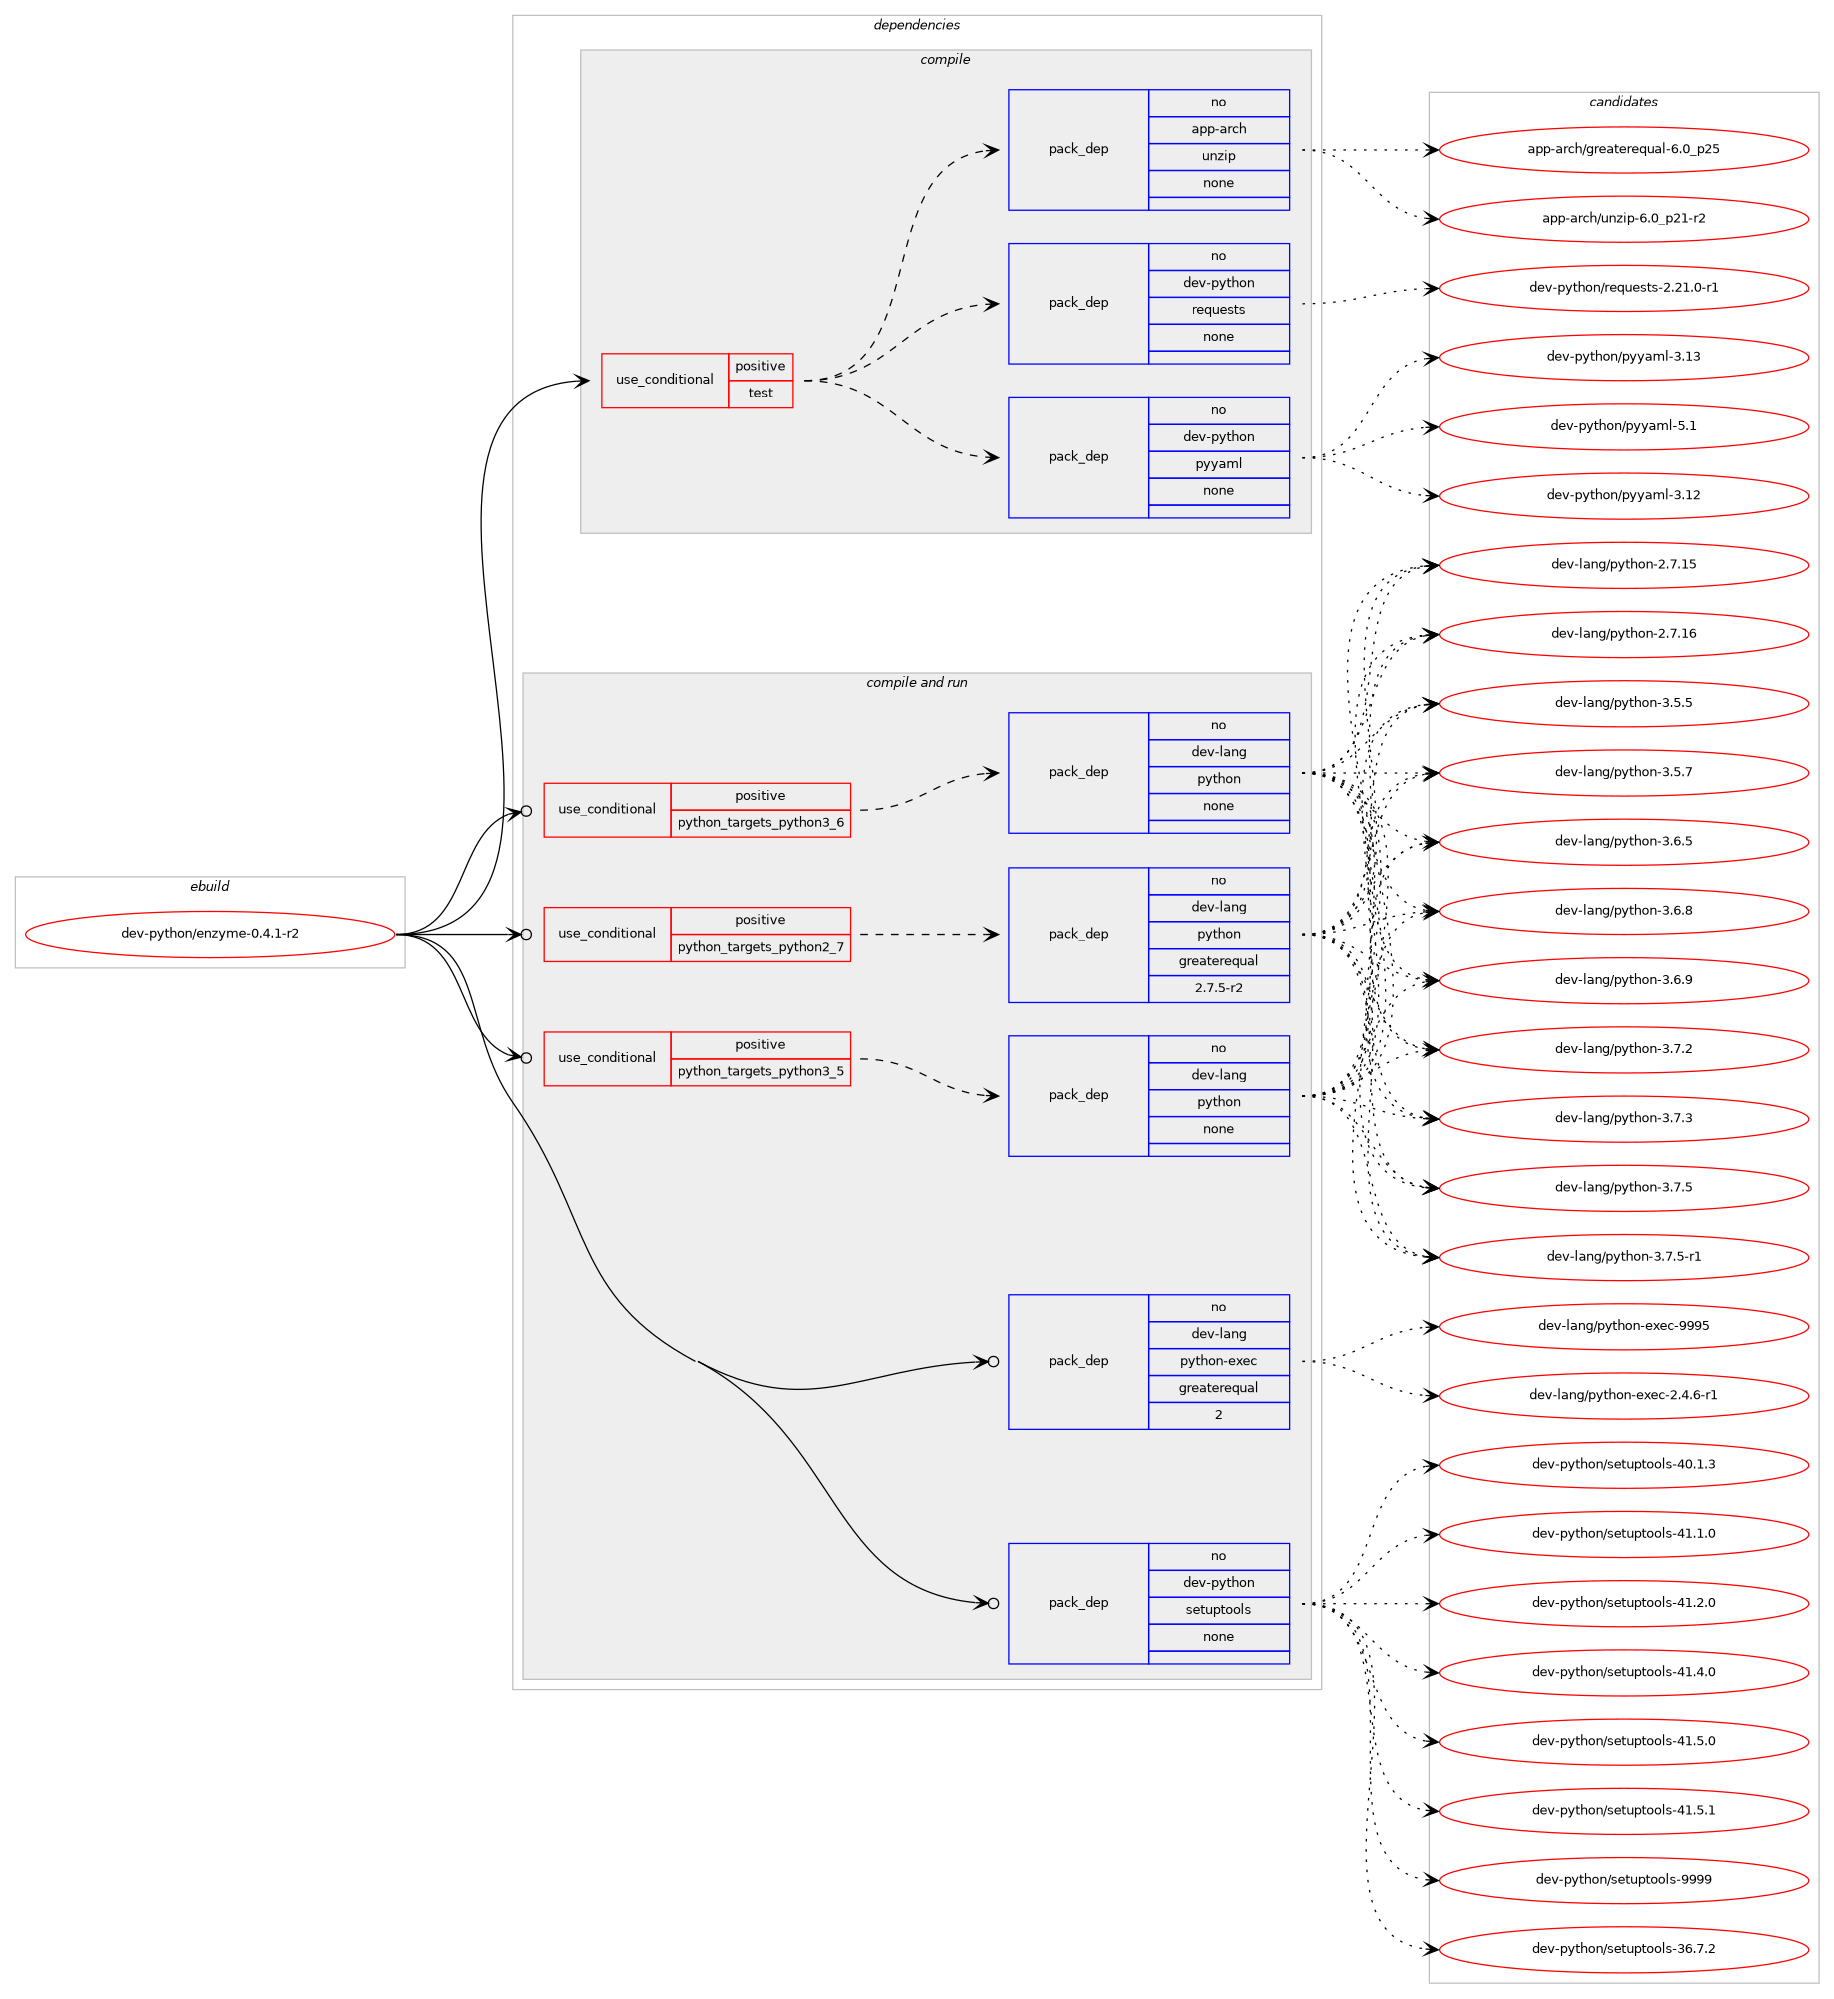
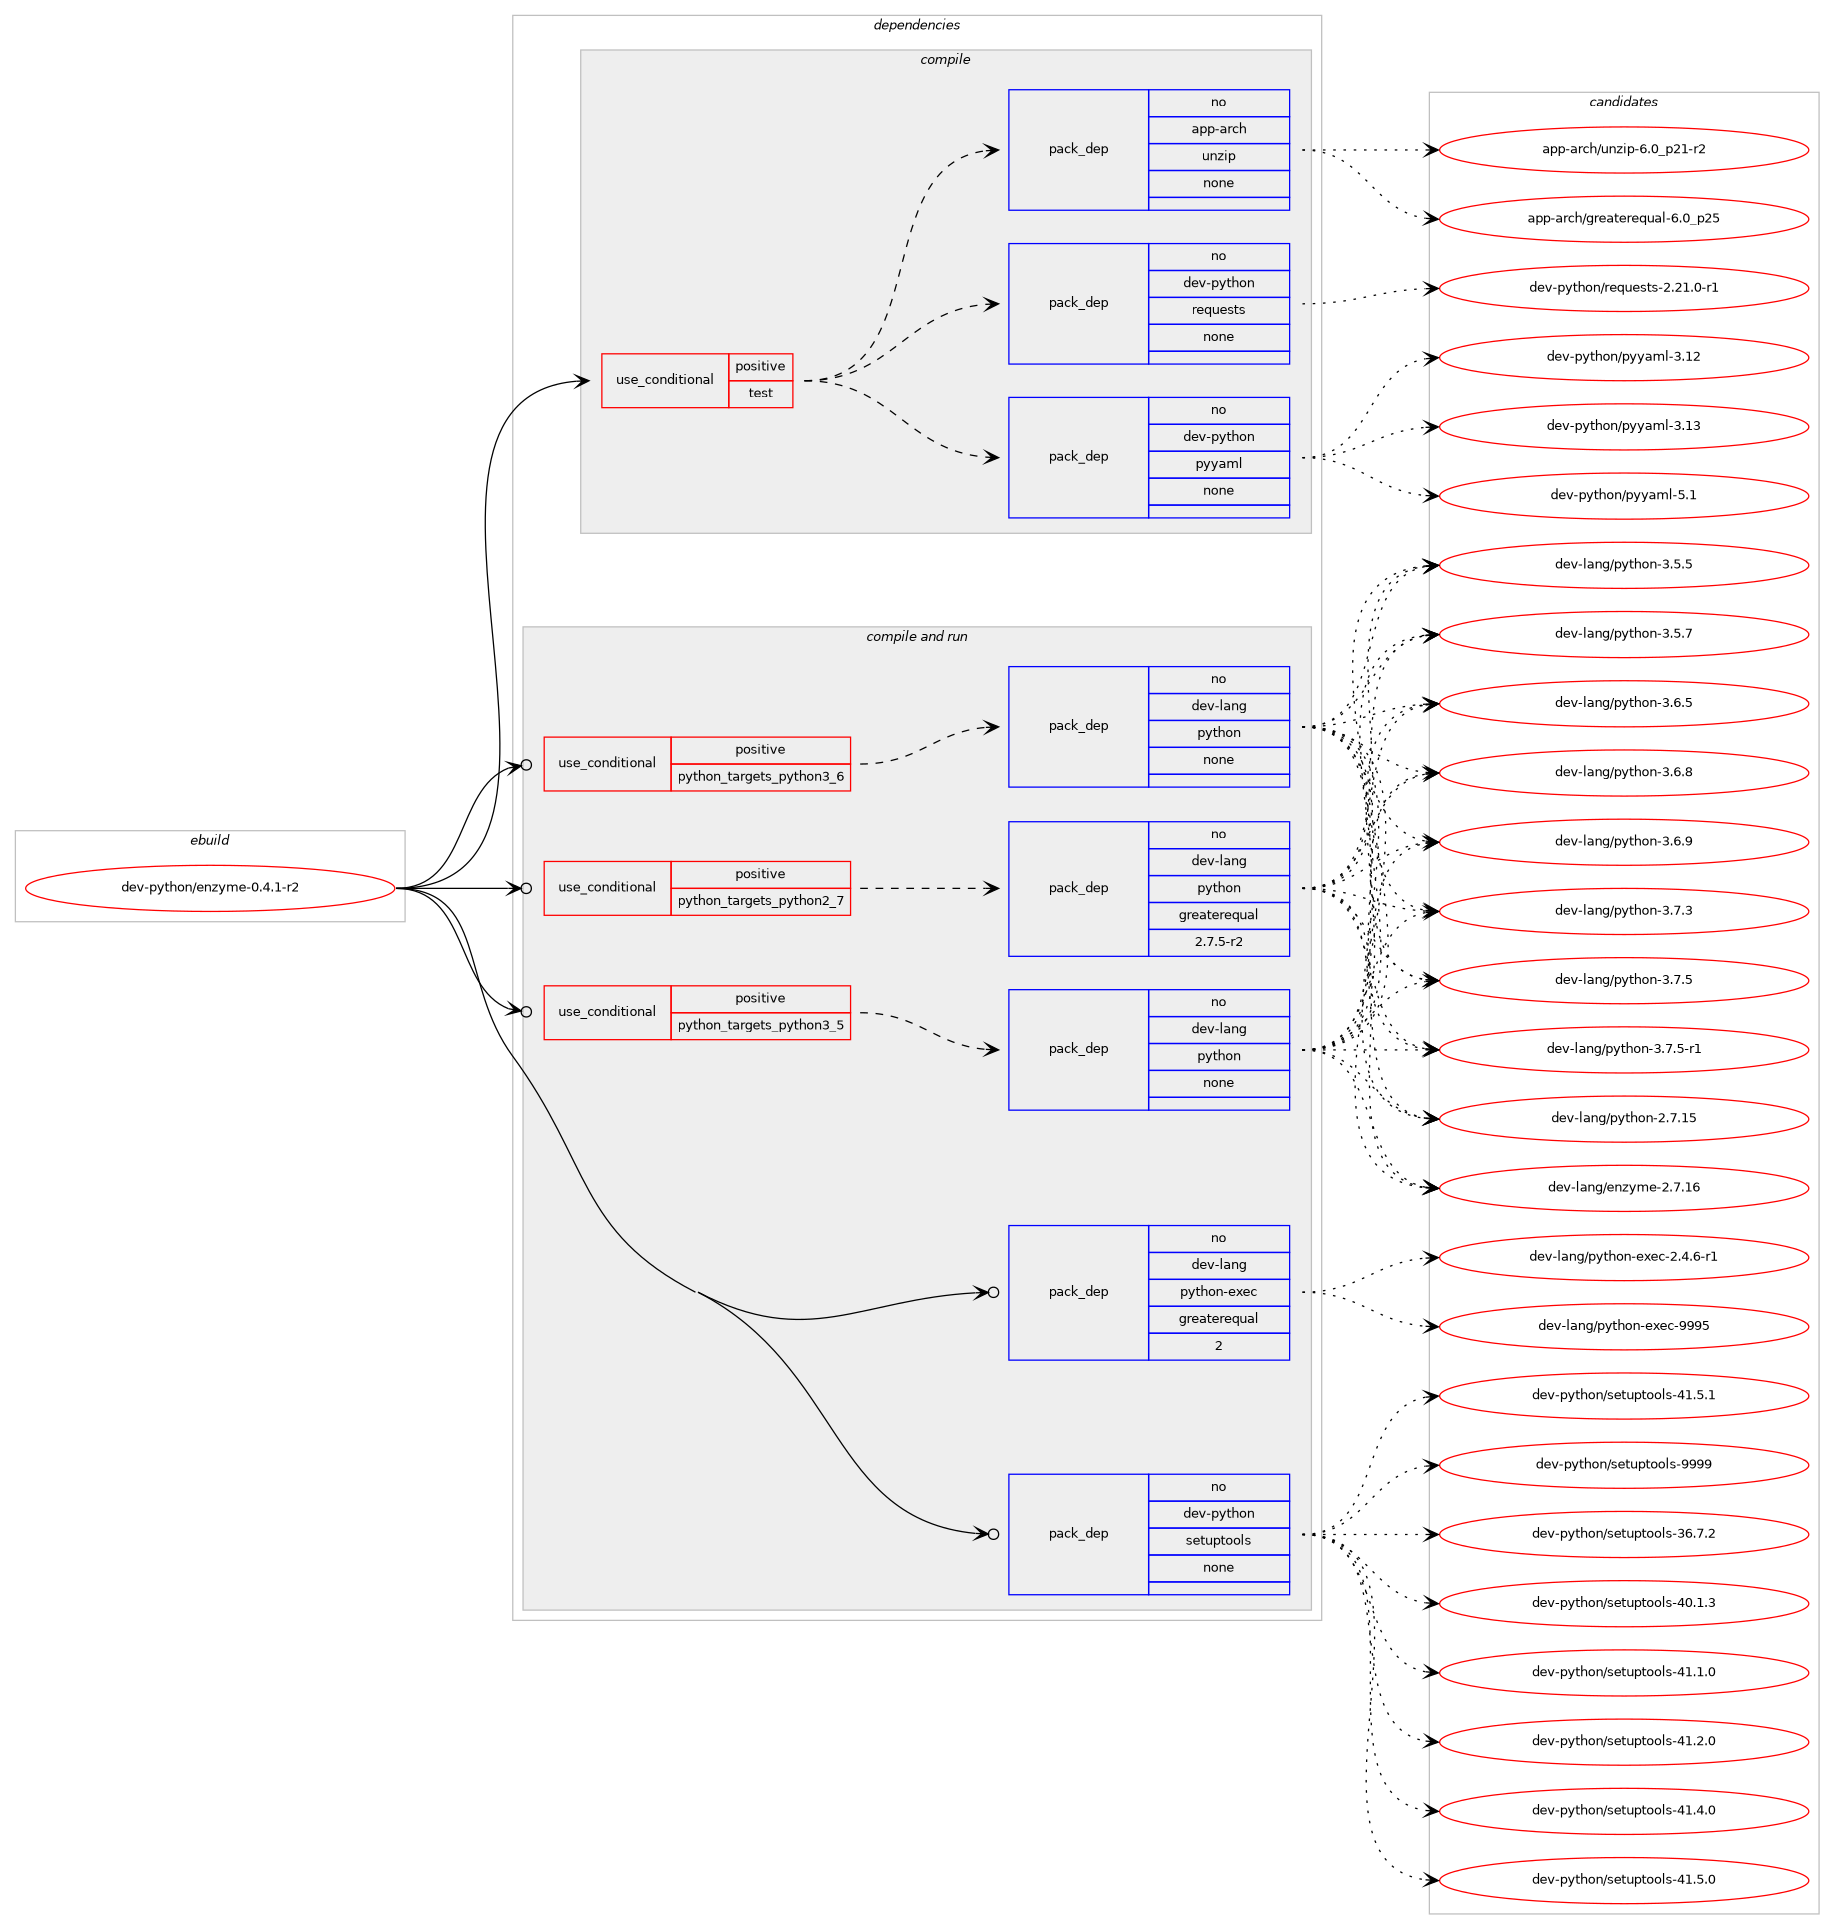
  digraph {
    compound=true
    concentrate=true
    fontname=Helvetica
    fontsize=10
    newrank=true
    rankdir=LR
    ranksep=1.5
    node [color=red fontname=Helvetica fontsize=10]
    edge [arrowhead=vee headport=w style=dotted tailport=e weight=100]
    n1 [label="dev-python/enzyme-0.4.1-r2" width=4]
    n2 [color=blue label=<<TABLE BORDER="0" CELLBORDER="1" CELLSPACING="0" CELLPADDING="4" WIDTH="220"><TR><TD ROWSPAN="6" CELLPADDING="30">pack_dep</TD></TR><TR><TD WIDTH="110">no</TD></TR><TR><TD>app-arch</TD></TR><TR><TD>unzip</TD></TR><TR><TD>none</TD></TR><TR><TD></TD></TR></TABLE>> shape=none]
    n3 [color=blue label=<<TABLE BORDER="0" CELLBORDER="1" CELLSPACING="0" CELLPADDING="4" WIDTH="220"><TR><TD ROWSPAN="6" CELLPADDING="30">pack_dep</TD></TR><TR><TD WIDTH="110">no</TD></TR><TR><TD>dev-python</TD></TR><TR><TD>pyyaml</TD></TR><TR><TD>none</TD></TR><TR><TD></TD></TR></TABLE>> shape=none]
    n4 [color=blue label=<<TABLE BORDER="0" CELLBORDER="1" CELLSPACING="0" CELLPADDING="4" WIDTH="220"><TR><TD ROWSPAN="6" CELLPADDING="30">pack_dep</TD></TR><TR><TD WIDTH="110">no</TD></TR><TR><TD>dev-python</TD></TR><TR><TD>requests</TD></TR><TR><TD>none</TD></TR><TR><TD></TD></TR></TABLE>> shape=none]
    n5 [label=<<TABLE BORDER="0" CELLBORDER="1" CELLSPACING="0" CELLPADDING="4"><TR><TD ROWSPAN="3" CELLPADDING="10">use_conditional</TD></TR><TR><TD>positive</TD></TR><TR><TD>test</TD></TR></TABLE>> shape=none]
    n6 [color=blue label=<<TABLE BORDER="0" CELLBORDER="1" CELLSPACING="0" CELLPADDING="4" WIDTH="220"><TR><TD ROWSPAN="6" CELLPADDING="30">pack_dep</TD></TR><TR><TD WIDTH="110">no</TD></TR><TR><TD>dev-lang</TD></TR><TR><TD>python</TD></TR><TR><TD>greaterequal</TD></TR><TR><TD>2.7.5-r2</TD></TR></TABLE>> shape=none]
    n7 [label=<<TABLE BORDER="0" CELLBORDER="1" CELLSPACING="0" CELLPADDING="4"><TR><TD ROWSPAN="3" CELLPADDING="10">use_conditional</TD></TR><TR><TD>positive</TD></TR><TR><TD>python_targets_python2_7</TD></TR></TABLE>> shape=none]
    n8 [color=blue label=<<TABLE BORDER="0" CELLBORDER="1" CELLSPACING="0" CELLPADDING="4" WIDTH="220"><TR><TD ROWSPAN="6" CELLPADDING="30">pack_dep</TD></TR><TR><TD WIDTH="110">no</TD></TR><TR><TD>dev-lang</TD></TR><TR><TD>python</TD></TR><TR><TD>none</TD></TR><TR><TD></TD></TR></TABLE>> shape=none]
    n9 [label=<<TABLE BORDER="0" CELLBORDER="1" CELLSPACING="0" CELLPADDING="4"><TR><TD ROWSPAN="3" CELLPADDING="10">use_conditional</TD></TR><TR><TD>positive</TD></TR><TR><TD>python_targets_python3_5</TD></TR></TABLE>> shape=none]
    n10 [color=blue label=<<TABLE BORDER="0" CELLBORDER="1" CELLSPACING="0" CELLPADDING="4" WIDTH="220"><TR><TD ROWSPAN="6" CELLPADDING="30">pack_dep</TD></TR><TR><TD WIDTH="110">no</TD></TR><TR><TD>dev-lang</TD></TR><TR><TD>python</TD></TR><TR><TD>none</TD></TR><TR><TD></TD></TR></TABLE>> shape=none]
    n11 [label=<<TABLE BORDER="0" CELLBORDER="1" CELLSPACING="0" CELLPADDING="4"><TR><TD ROWSPAN="3" CELLPADDING="10">use_conditional</TD></TR><TR><TD>positive</TD></TR><TR><TD>python_targets_python3_6</TD></TR></TABLE>> shape=none]
    n12 [color=blue label=<<TABLE BORDER="0" CELLBORDER="1" CELLSPACING="0" CELLPADDING="4" WIDTH="220"><TR><TD ROWSPAN="6" CELLPADDING="30">pack_dep</TD></TR><TR><TD WIDTH="110">no</TD></TR><TR><TD>dev-lang</TD></TR><TR><TD>python-exec</TD></TR><TR><TD>greaterequal</TD></TR><TR><TD>2</TD></TR></TABLE>> shape=none]
    n13 [color=blue label=<<TABLE BORDER="0" CELLBORDER="1" CELLSPACING="0" CELLPADDING="4" WIDTH="220"><TR><TD ROWSPAN="6" CELLPADDING="30">pack_dep</TD></TR><TR><TD WIDTH="110">no</TD></TR><TR><TD>dev-python</TD></TR><TR><TD>setuptools</TD></TR><TR><TD>none</TD></TR><TR><TD></TD></TR></TABLE>> shape=none]
    n14 [label="app-arch/unzip-6.0_p21-r2" width=4]
    n15 [label="app-arch/greaterequal-6.0_p25" width=4]
    n16 [label="dev-python/pyyaml-3.12" width=4]
    n17 [label="dev-python/pyyaml-3.13" width=4]
    n18 [label="dev-python/pyyaml-5.1" width=4]
    n19 [label="dev-python/requests-2.21.0-r1" width=4]
    n20 [label="dev-lang/python-2.7.15" width=4]
-   n21 [label="dev-lang/python-2.7.16" width=4]
+   n21 [label="dev-lang/enzyme-2.7.16" width=4]
    n22 [label="dev-lang/python-3.5.5" width=4]
    n23 [label="dev-lang/python-3.5.7" width=4]
    n24 [label="dev-lang/python-3.6.5" width=4]
    n25 [label="dev-lang/python-3.6.8" width=4]
    n26 [label="dev-lang/python-3.6.9" width=4]
-   n27 [label="dev-lang/python-3.7.2" width=4]
    n28 [label="dev-lang/python-3.7.3" width=4]
    n29 [label="dev-lang/python-3.7.5" width=4]
    n30 [label="dev-lang/python-3.7.5-r1" width=4]
    n31 [label="dev-lang/python-exec-2.4.6-r1" width=4]
    n32 [label="dev-lang/python-exec-9995" width=4]
    n33 [label="dev-python/setuptools-36.7.2" width=4]
    n34 [label="dev-python/setuptools-40.1.3" width=4]
    n35 [label="dev-python/setuptools-41.1.0" width=4]
    n36 [label="dev-python/setuptools-41.2.0" width=4]
    n37 [label="dev-python/setuptools-41.4.0" width=4]
    n38 [label="dev-python/setuptools-41.5.0" width=4]
    n39 [label="dev-python/setuptools-41.5.1" width=4]
    n40 [label="dev-python/setuptools-9999" width=4]
    subgraph cluster_1 {
      color=gray
      label=<<i>ebuild</i>>
      rank=same
      n1
    }
    subgraph cluster_2 {
      color=gray
      label=<<i>dependencies</i>>
      subgraph cluster_3 {
        color=gray
        fillcolor="#eeeeee"
        label=<<i>compile</i>>
        style=filled
        subgraph sub_4 {
          color=gray
          fillcolor="#eeeeee"
          label=<<i>compile</i>>
          style=filled
          n5
          subgraph sub_5 {
            color=gray
            fillcolor="#eeeeee"
            label=<<i>compile</i>>
            style=filled
            n2
          }
          subgraph sub_6 {
            color=gray
            fillcolor="#eeeeee"
            label=<<i>compile</i>>
            style=filled
            n3
          }
          subgraph sub_7 {
            color=gray
            fillcolor="#eeeeee"
            label=<<i>compile</i>>
            style=filled
            n4
          }
        }
      }
      subgraph cluster_8 {
        color=gray
        fillcolor="#eeeeee"
        label=<<i>compile and run</i>>
        style=filled
        subgraph sub_9 {
          color=gray
          fillcolor="#eeeeee"
          label=<<i>compile and run</i>>
          style=filled
          n7
          subgraph sub_10 {
            color=gray
            fillcolor="#eeeeee"
            label=<<i>compile and run</i>>
            style=filled
            n6
          }
        }
        subgraph sub_11 {
          color=gray
          fillcolor="#eeeeee"
          label=<<i>compile and run</i>>
          style=filled
          n9
          subgraph sub_12 {
            color=gray
            fillcolor="#eeeeee"
            label=<<i>compile and run</i>>
            style=filled
            n8
          }
        }
        subgraph sub_13 {
          color=gray
          fillcolor="#eeeeee"
          label=<<i>compile and run</i>>
          style=filled
          n11
          subgraph sub_14 {
            color=gray
            fillcolor="#eeeeee"
            label=<<i>compile and run</i>>
            style=filled
            n10
          }
        }
        subgraph sub_15 {
          color=gray
          fillcolor="#eeeeee"
          label=<<i>compile and run</i>>
          style=filled
          n12
        }
        subgraph sub_16 {
          color=gray
          fillcolor="#eeeeee"
          label=<<i>compile and run</i>>
          style=filled
          n13
        }
      }
      subgraph cluster_17 {
        color=gray
        fillcolor="#eeeeee"
        label=<<i>run</i>>
        style=filled
      }
    }
    subgraph cluster_18 {
      color=gray
      label=<<i>candidates</i>>
      rank=same
      subgraph sub_19 {
        color=black
        label=<<i>candidates</i>>
        nodesep=1
        rank=same
        n14
        n15
      }
      subgraph sub_20 {
        color=black
        label=<<i>candidates</i>>
        nodesep=1
        rank=same
        n16
        n17
        n18
      }
      subgraph sub_21 {
        color=black
        label=<<i>candidates</i>>
        nodesep=1
        rank=same
        n19
      }
      subgraph sub_22 {
        color=black
        label=<<i>candidates</i>>
        nodesep=1
        rank=same
        n20
        n21
        n22
        n23
        n24
        n25
        n26
-       n27
        n28
        n29
        n30
      }
      subgraph sub_23 {
        color=black
        label=<<i>candidates</i>>
        nodesep=1
        rank=same
        n20
        n21
        n22
        n23
        n24
        n25
        n26
-       n27
        n28
        n29
        n30
      }
      subgraph sub_24 {
        color=black
        label=<<i>candidates</i>>
        nodesep=1
        rank=same
        n20
        n21
        n22
        n23
        n24
        n25
        n26
-       n27
        n28
        n29
        n30
      }
      subgraph sub_25 {
        color=black
        label=<<i>candidates</i>>
        nodesep=1
        rank=same
        n31
        n32
      }
      subgraph sub_26 {
        color=black
        label=<<i>candidates</i>>
        nodesep=1
        rank=same
        n33
        n34
        n35
        n36
        n37
        n38
        n39
        n40
      }
    }
    n1 -> n5 [style=solid weight=20]
    n1 -> n7 [arrowhead=odotvee style=solid weight=20]
    n1 -> n9 [arrowhead=odotvee style=solid weight=20]
    n1 -> n11 [arrowhead=odotvee style=solid weight=20]
    n1 -> n12 [arrowhead=odotvee style=solid weight=20]
    n1 -> n13 [arrowhead=odotvee style=solid weight=20]
    n2 -> n14
    n2 -> n15
    n3 -> n16
    n3 -> n17
    n3 -> n18
    n4 -> n19
    n5 -> n2 [style=dashed weight=20]
    n5 -> n3 [style=dashed weight=20]
    n5 -> n4 [style=dashed weight=20]
    n6 -> n20
    n6 -> n21
    n6 -> n22
    n6 -> n23
    n6 -> n24
    n6 -> n25
    n6 -> n26
-   n6 -> n27
    n6 -> n28
    n6 -> n29
    n6 -> n30
    n7 -> n6 [style=dashed weight=20]
    n8 -> n20
    n8 -> n21
    n8 -> n22
    n8 -> n23
    n8 -> n24
    n8 -> n25
    n8 -> n26
-   n8 -> n27
    n8 -> n28
    n8 -> n29
    n8 -> n30
    n9 -> n8 [style=dashed weight=20]
    n10 -> n20
    n10 -> n21
    n10 -> n22
    n10 -> n23
    n10 -> n24
    n10 -> n25
    n10 -> n26
-   n10 -> n27
    n10 -> n28
    n10 -> n29
    n10 -> n30
    n11 -> n10 [style=dashed weight=20]
    n12 -> n31
    n12 -> n32
    n13 -> n33
    n13 -> n34
    n13 -> n35
    n13 -> n36
    n13 -> n37
    n13 -> n38
    n13 -> n39
    n13 -> n40
  }
